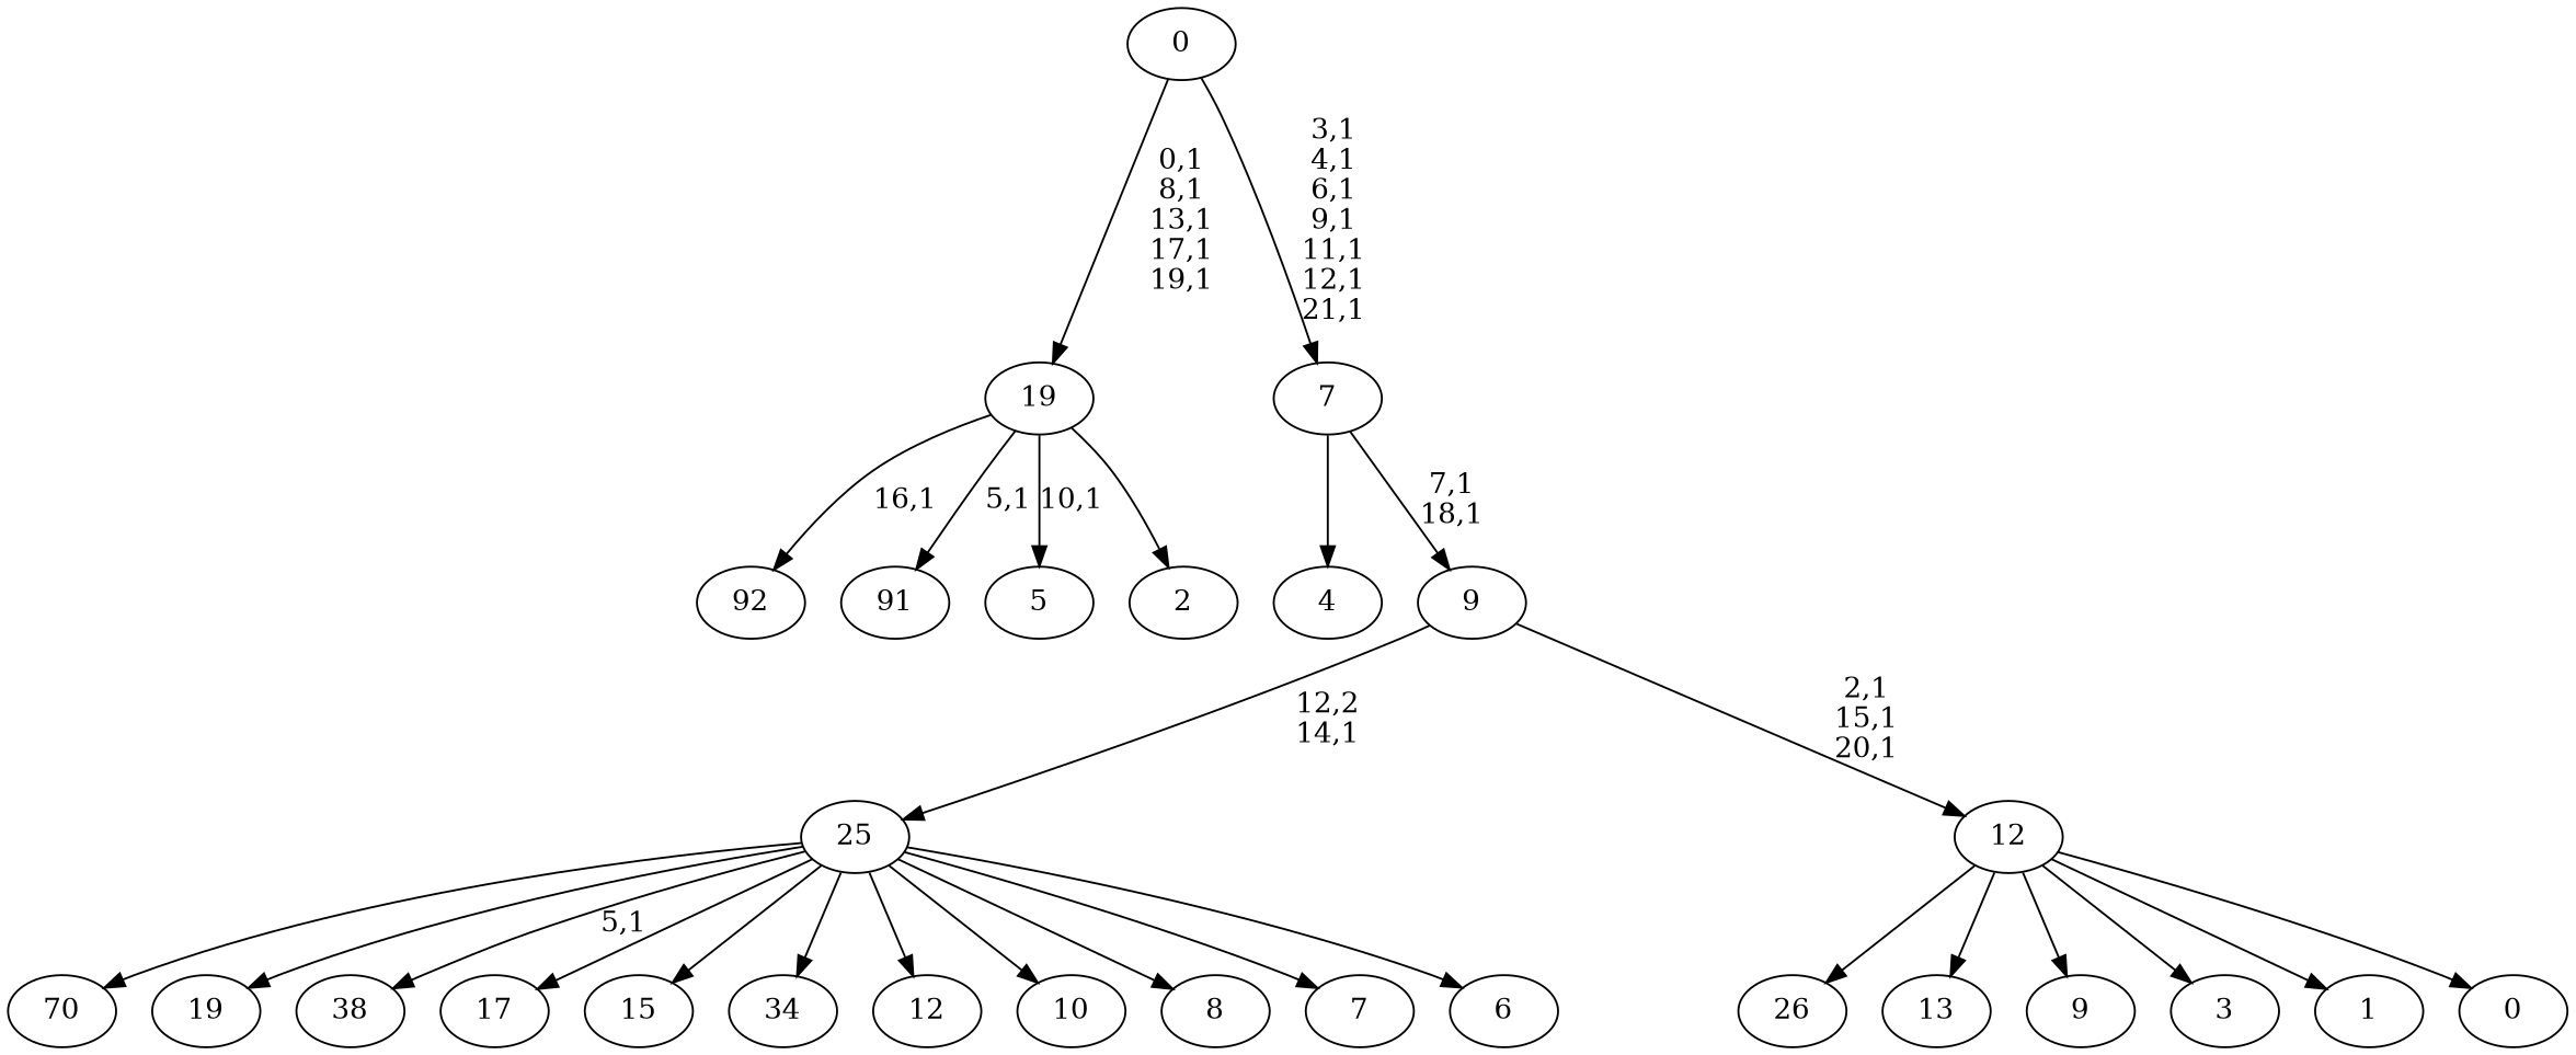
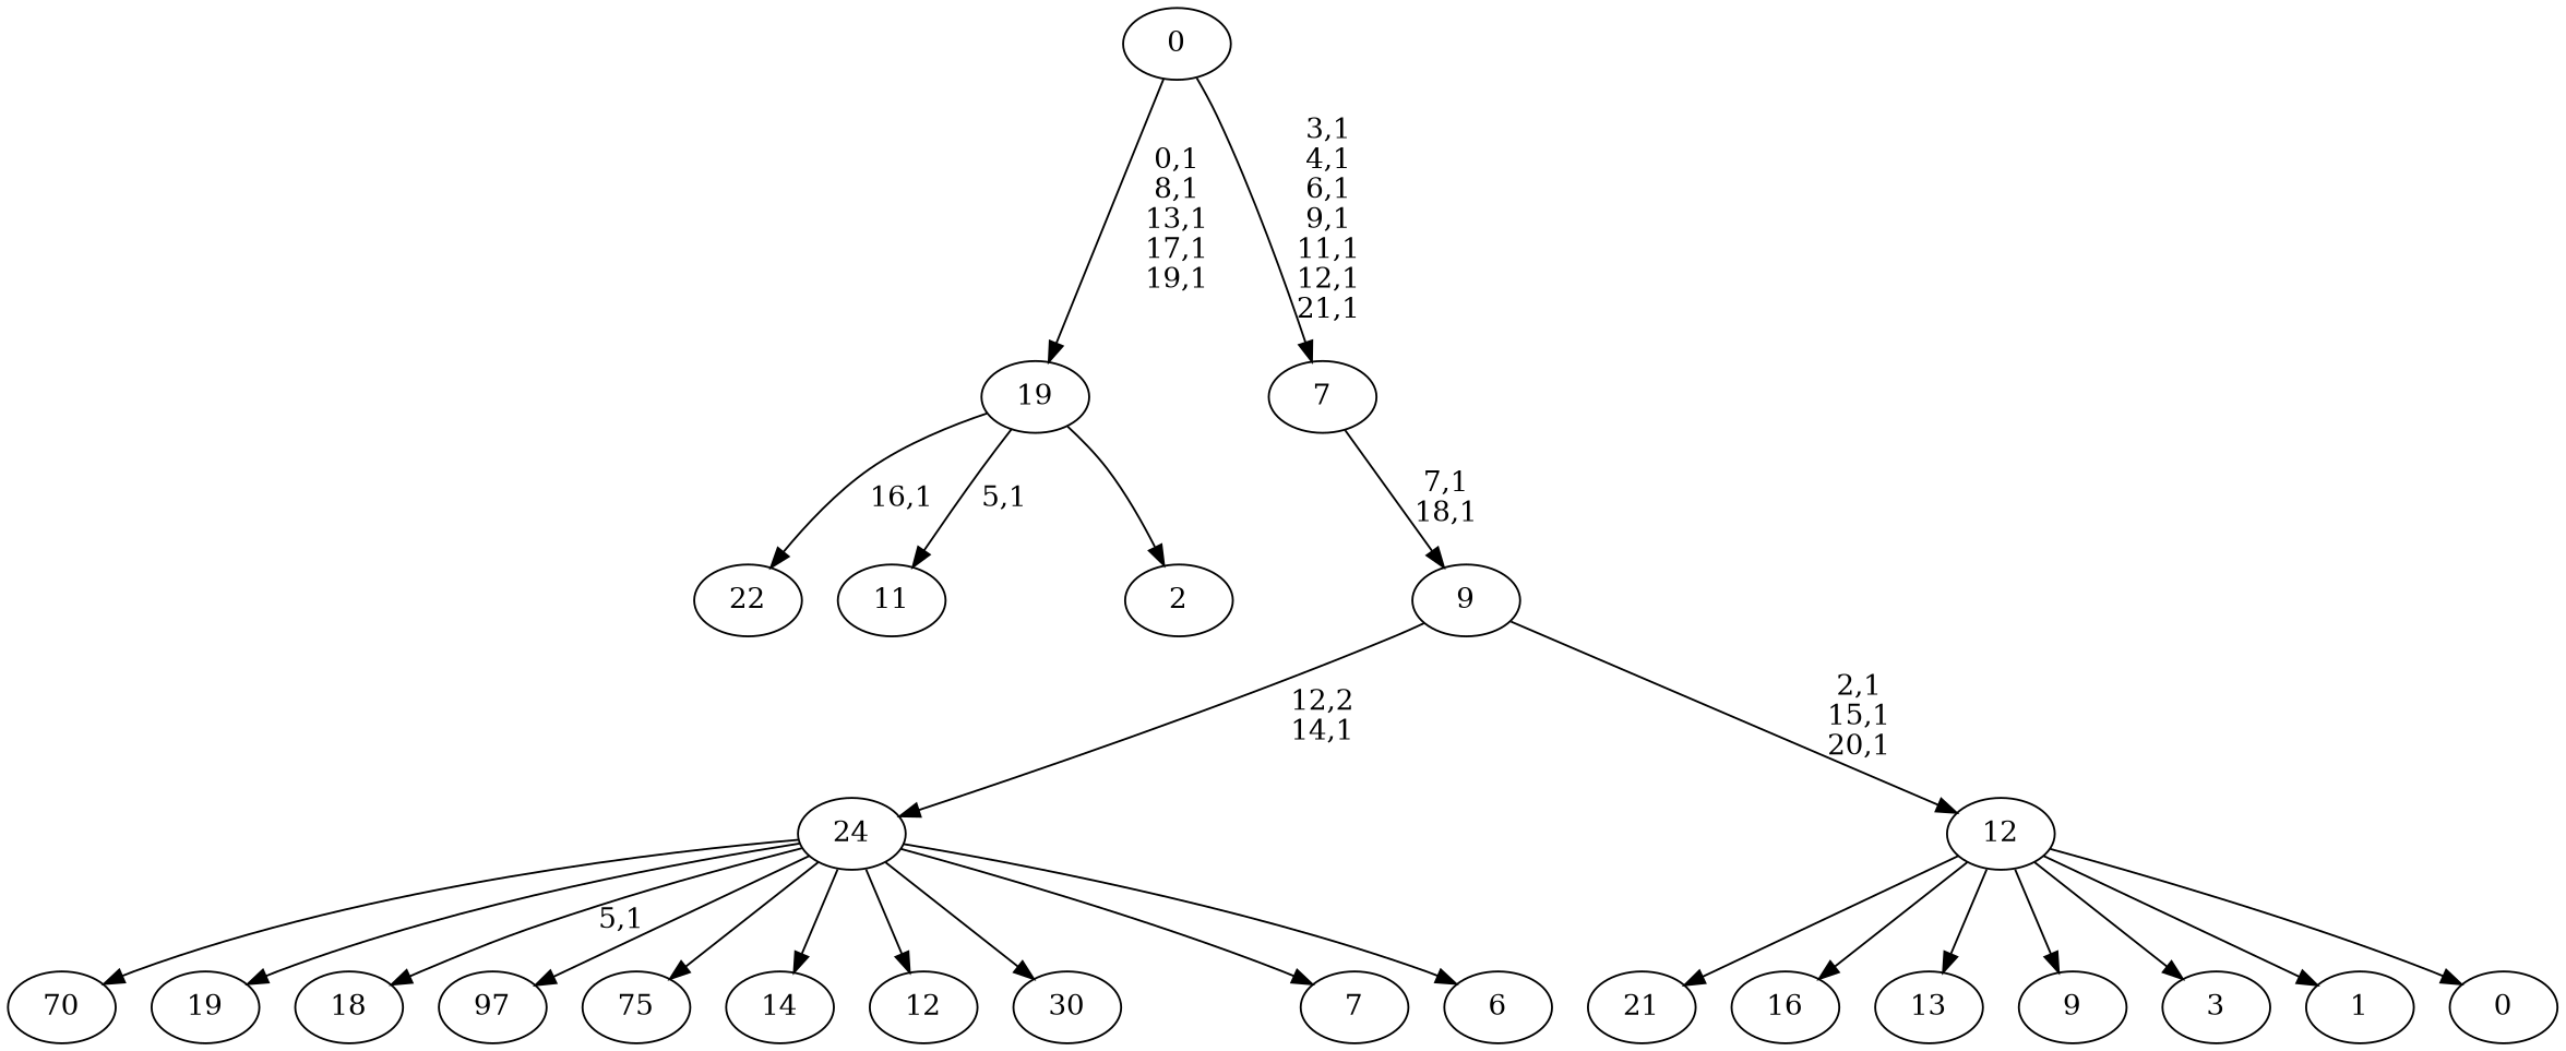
  digraph {
-   n1 [label=92]
+   n1 [label=22]
+   n2 [label=21]
    n3 [label=70]
    n4 [label=19]
-   n5 [label=38]
-   n6 [label=17]
-   n7 [label=26]
-   n8 [label=15]
-   n9 [label=34]
+   n5 [label=18]
+   n6 [label=97]
+   n7 [label=16]
+   n8 [label=75]
+   n9 [label=14]
    n10 [label=13]
    n11 [label=12]
-   n12 [label=91]
-   n13 [label=10]
+   n12 [label=11]
+   n13 [label=30]
    n14 [label=9]
-   n15 [label=8]
    n16 [label=7]
    n17 [label=6]
-   25
-   n19 [label=5]
-   n20 [label=4]
+   25 [label=24]
    n21 [label=3]
    n22 [label=2]
    19
    n24 [label=1]
    n25 [label=0]
    12
    9
    7
    0
    25 -> n3
    25 -> n4
    25 -> n5 [label="5,1"]
    25 -> n6
    25 -> n8
    25 -> n9
    25 -> n11
    25 -> n13
-   25 -> n15
    25 -> n16
    25 -> n17
    19 -> n1 [label="16,1"]
    19 -> n12 [label="5,1"]
-   19 -> n19 [label="10,1"]
    19 -> n22
+   12 -> n2
    12 -> n7
    12 -> n10
    12 -> n14
    12 -> n21
    12 -> n24
    12 -> n25
    9 -> 25 [label="12,2\n14,1"]
    9 -> 12 [label="2,1\n15,1\n20,1"]
-   7 -> n20
    7 -> 9 [label="7,1\n18,1"]
    0 -> 19 [label="0,1\n8,1\n13,1\n17,1\n19,1"]
    0 -> 7 [label="3,1\n4,1\n6,1\n9,1\n11,1\n12,1\n21,1"]
  }
